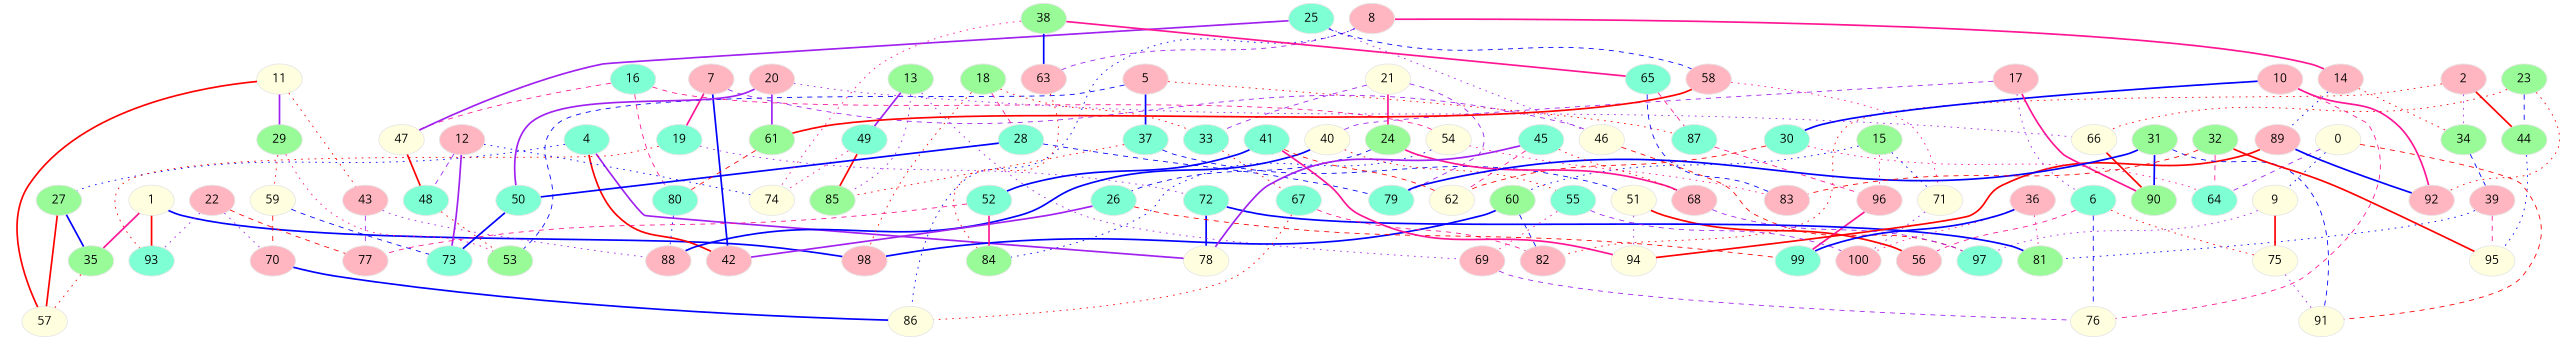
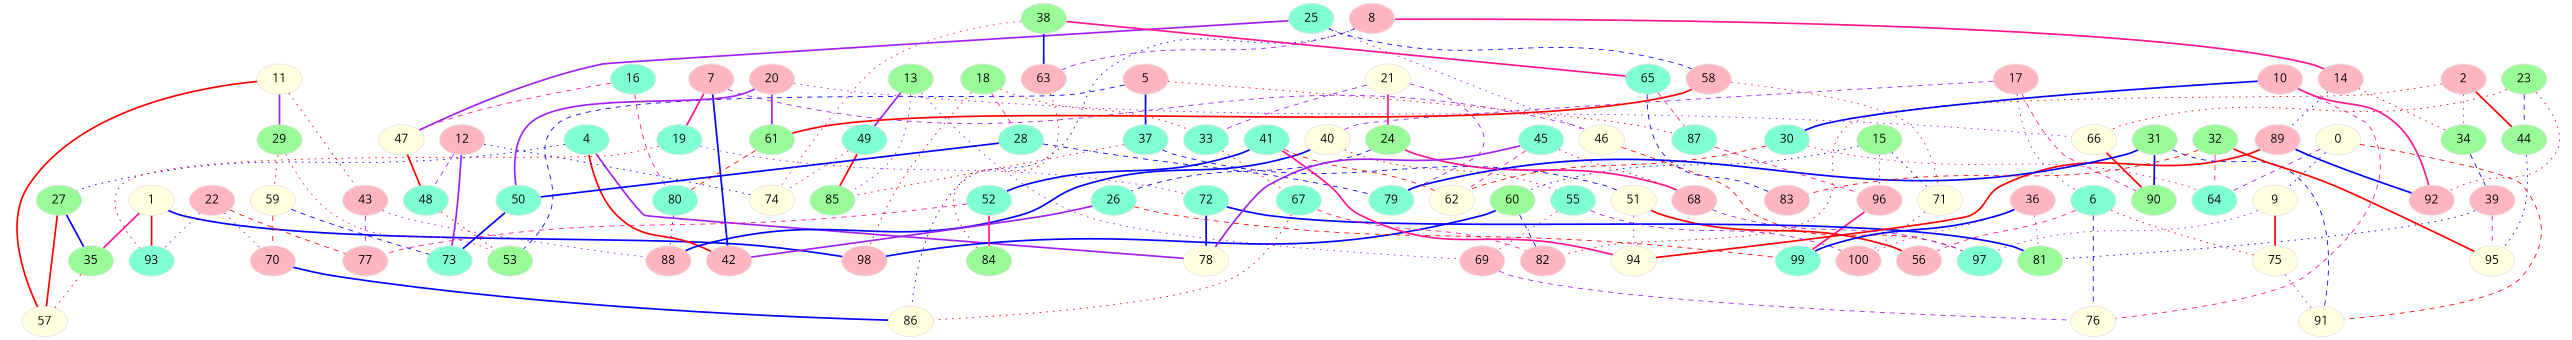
  graph {
    fontname="Open Sans"
    node [color=gray90 fillcolor=lightpink fontname="Open Sans" style=filled]
    edge [color=red fontname="Open Sans" style=dotted]
    1 [fillcolor=lightyellow]
    35 [fillcolor=palegreen]
    93 [fillcolor=aquamarine]
    98
    57 [fillcolor=lightyellow]
    34 [fillcolor=palegreen]
    2
    44 [fillcolor=palegreen]
    82
    39
    95 [fillcolor=lightyellow]
    n12 [fillcolor=lightyellow label=0]
    9 [fillcolor=lightyellow]
    64 [fillcolor=aquamarine]
    91 [fillcolor=lightyellow]
    75 [fillcolor=lightyellow]
    97 [fillcolor=aquamarine]
    4 [fillcolor=aquamarine]
    27 [fillcolor=palegreen]
    42
    78 [fillcolor=lightyellow]
    37 [fillcolor=aquamarine]
    5
    53 [fillcolor=palegreen]
    87 [fillcolor=aquamarine]
    85 [fillcolor=palegreen]
    51 [fillcolor=lightyellow]
    96
    6 [fillcolor=aquamarine]
    56
    76 [fillcolor=lightyellow]
    7
    19 [fillcolor=aquamarine]
    46 [fillcolor=lightyellow]
    72 [fillcolor=aquamarine]
    8
    14
    63
    86 [fillcolor=lightyellow]
    89
    84 [fillcolor=palegreen]
    10
    30 [fillcolor=aquamarine]
    92
    62 [fillcolor=lightyellow]
    11 [fillcolor=lightyellow]
    29 [fillcolor=palegreen]
    43
    59 [fillcolor=lightyellow]
    77
    88
    48 [fillcolor=aquamarine]
    12
    73 [fillcolor=aquamarine]
    74 [fillcolor=lightyellow]
    13 [fillcolor=palegreen]
    49 [fillcolor=aquamarine]
    69
    94 [fillcolor=lightyellow]
    15 [fillcolor=palegreen]
    60 [fillcolor=palegreen]
    71 [fillcolor=lightyellow]
    100
    99 [fillcolor=aquamarine]
    16 [fillcolor=aquamarine]
    47 [fillcolor=lightyellow]
-   54 [fillcolor=lightyellow]
    80 [fillcolor=aquamarine]
    83
    17
    40 [fillcolor=lightyellow]
    90 [fillcolor=palegreen]
    55 [fillcolor=aquamarine]
    18 [fillcolor=palegreen]
    28 [fillcolor=aquamarine]
    33 [fillcolor=aquamarine]
    50 [fillcolor=aquamarine]
    79 [fillcolor=aquamarine]
    67 [fillcolor=aquamarine]
    81 [fillcolor=palegreen]
    20
    61 [fillcolor=palegreen]
    66 [fillcolor=lightyellow]
    21 [fillcolor=lightyellow]
    24 [fillcolor=palegreen]
    26 [fillcolor=aquamarine]
    68
    22
    70
    23 [fillcolor=palegreen]
    25 [fillcolor=aquamarine]
    58
    31 [fillcolor=palegreen]
    32 [fillcolor=palegreen]
    36
    38 [fillcolor=palegreen]
    65 [fillcolor=aquamarine]
    41 [fillcolor=aquamarine]
    52 [fillcolor=aquamarine]
    45 [fillcolor=aquamarine]
    1 -- 35 [color=deeppink style=bold]
    1 -- 93 [style=bold]
    1 -- 98 [color=blue style=bold]
    35 -- 57
    34 -- 39 [color=blue style=dashed]
    2 -- 34 [color=purple]
    2 -- 44 [style=bold]
    2 -- 82
    44 -- 95 [color=blue]
    39 -- 95 [color=deeppink style=dashed]
    39 -- 81 [color=blue]
    n12 -- 9 [color=blue]
    n12 -- 64 [color=purple style=dashed]
    n12 -- 91 [style=dashed]
    9 -- 75 [style=bold]
    9 -- 97 [color=purple]
    75 -- 91 [color=purple]
    4 -- 27 [color=blue]
    4 -- 42 [style=bold]
    4 -- 78 [color=purple style=bold]
    27 -- 35 [color=blue style=bold]
    27 -- 57 [style=bold]
    37 -- 85
    37 -- 51 [color=blue style=dashed]
    5 -- 37 [color=blue style=bold]
    5 -- 53 [color=blue style=dashed]
    5 -- 87
    87 -- 96 [color=deeppink style=dashed]
    51 -- 56 [style=bold]
    51 -- 94 [color=purple]
    96 -- 99 [color=deeppink style=bold]
    6 -- 75
    6 -- 56 [color=deeppink style=dashed]
    6 -- 76 [color=blue style=dashed]
    7 -- 42 [color=blue style=bold]
    7 -- 19 [color=deeppink style=bold]
    7 -- 46 [color=purple style=dashed]
    19 -- 93
    19 -- 72 [color=purple]
    46 -- 97 [style=dashed]
    72 -- 78 [color=blue style=bold]
    72 -- 81 [color=blue style=bold]
    8 -- 14 [color=deeppink style=bold]
    8 -- 63 [color=purple style=dashed]
    8 -- 86 [color=blue]
    14 -- 34
    14 -- 89 [color=blue]
    63 -- 84
    89 -- 92 [color=blue style=bold]
    89 -- 94 [style=bold]
    10 -- 76 [color=deeppink style=dashed]
    10 -- 30 [color=blue style=bold]
    10 -- 92 [color=deeppink style=bold]
    30 -- 64 [color=deeppink]
    30 -- 62 [style=dashed]
    11 -- 57 [style=bold]
    11 -- 29 [color=purple style=bold]
    11 -- 43
    29 -- 53 [color=deeppink]
    29 -- 59
    43 -- 77 [color=purple style=dashed]
    43 -- 88 [color=purple]
    59 -- 73 [color=blue style=dashed]
    59 -- 70 [style=dashed]
    48 -- 53
    12 -- 48 [color=purple style=dashed]
    12 -- 73 [color=purple style=bold]
    12 -- 74 [color=blue]
    13 -- 85 [color=purple]
    13 -- 49 [color=purple style=bold]
    13 -- 69 [color=purple]
    49 -- 85 [style=bold]
    49 -- 74 [color=deeppink]
    69 -- 76 [color=purple style=dashed]
    15 -- 96 [color=deeppink]
    15 -- 60 [color=blue]
    15 -- 71 [color=blue]
    60 -- 98 [color=blue style=bold]
    60 -- 82 [color=blue style=dashed]
    71 -- 100 [color=purple]
    16 -- 47 [color=deeppink style=dashed]
-   16 -- 54 [color=deeppink style=dashed]
    16 -- 80 [color=deeppink style=dashed]
    47 -- 48 [style=bold]
-   54 -- 84 [color=blue]
-   54 -- 83 [color=deeppink]
    80 -- 88 [color=blue]
    17 -- 6 [color=purple]
    17 -- 40 [color=purple style=dashed]
-   17 -- 90 [color=deeppink style=bold]
+   17 -- 90 [color=deeppink style=dashed]
    40 -- 88 [color=blue style=bold]
    40 -- 55
    55 -- 69 [color=deeppink]
    55 -- 100 [color=purple style=dashed]
    18 -- 98
    18 -- 28 [color=deeppink style=dashed]
    18 -- 33
    28 -- 50 [color=blue style=bold]
    28 -- 79 [color=blue style=dashed]
    33 -- 67
    50 -- 73 [color=blue style=bold]
    67 -- 82 [color=deeppink style=dashed]
    67 -- 86
    20 -- 50 [color=purple style=bold]
    20 -- 61 [color=purple style=bold]
    20 -- 66 [color=purple]
    61 -- 80 [style=dashed]
    66 -- 90 [style=bold]
    21 -- 33 [color=purple style=dashed]
    21 -- 79 [color=purple style=dashed]
    21 -- 24 [color=deeppink style=bold]
    24 -- 26 [color=blue style=dashed]
    24 -- 68 [color=deeppink style=bold]
    26 -- 42 [color=purple style=bold]
    26 -- 99 [style=dashed]
    68 -- 97 [color=purple style=dashed]
    22 -- 93 [color=purple]
    22 -- 77 [style=dashed]
    22 -- 70 [color=purple]
    70 -- 86 [color=blue style=bold]
    23 -- 44 [color=blue style=dashed]
    23 -- 92
    23 -- 66
    25 -- 46 [color=purple]
    25 -- 47 [color=purple style=bold]
    25 -- 58 [color=blue style=dashed]
    58 -- 71 [color=deeppink]
    58 -- 61 [style=bold]
    31 -- 91 [color=blue style=dashed]
    31 -- 90 [color=blue style=bold]
    31 -- 79 [color=blue style=bold]
    32 -- 95 [style=bold]
    32 -- 64 [color=deeppink style=dashed]
    32 -- 83 [style=dashed]
    36 -- 100 [color=deeppink]
    36 -- 99 [color=blue style=bold]
    36 -- 81 [color=deeppink]
    38 -- 63 [color=blue style=bold]
    38 -- 74 [color=deeppink]
    38 -- 65 [color=deeppink style=bold]
    65 -- 87 [color=deeppink style=dashed]
    65 -- 83 [color=blue style=dashed]
    41 -- 62 [style=dashed]
    41 -- 94 [color=deeppink style=bold]
    41 -- 52 [color=blue style=bold]
    52 -- 84 [color=deeppink style=bold]
    52 -- 77 [color=deeppink style=dashed]
    45 -- 78 [color=purple style=bold]
    45 -- 62 [color=deeppink style=dashed]
    45 -- 68
  }
